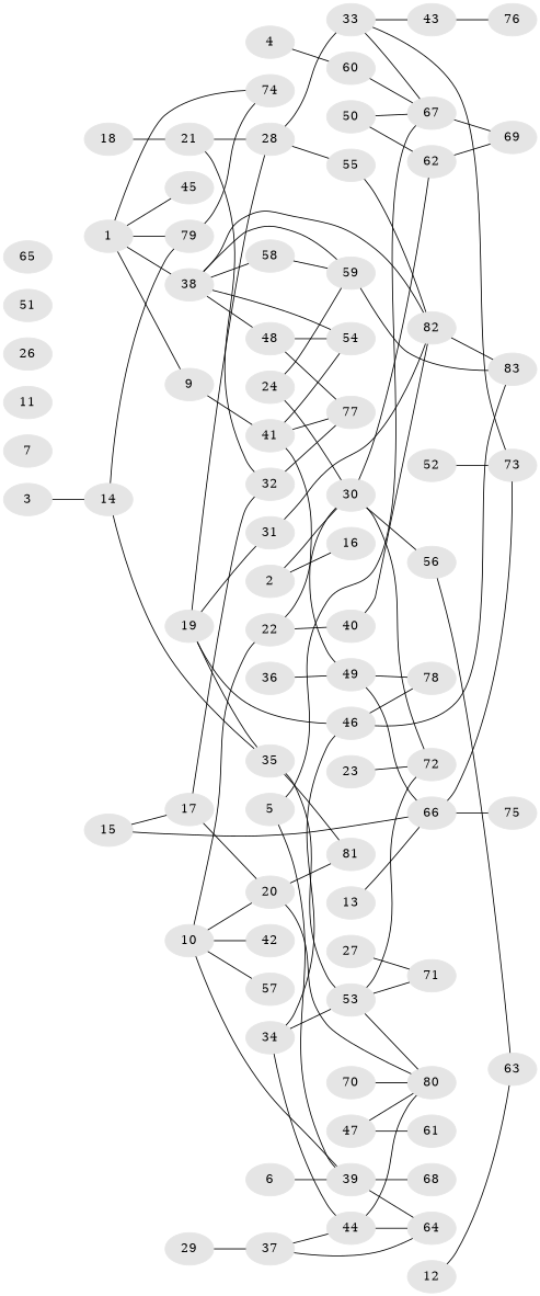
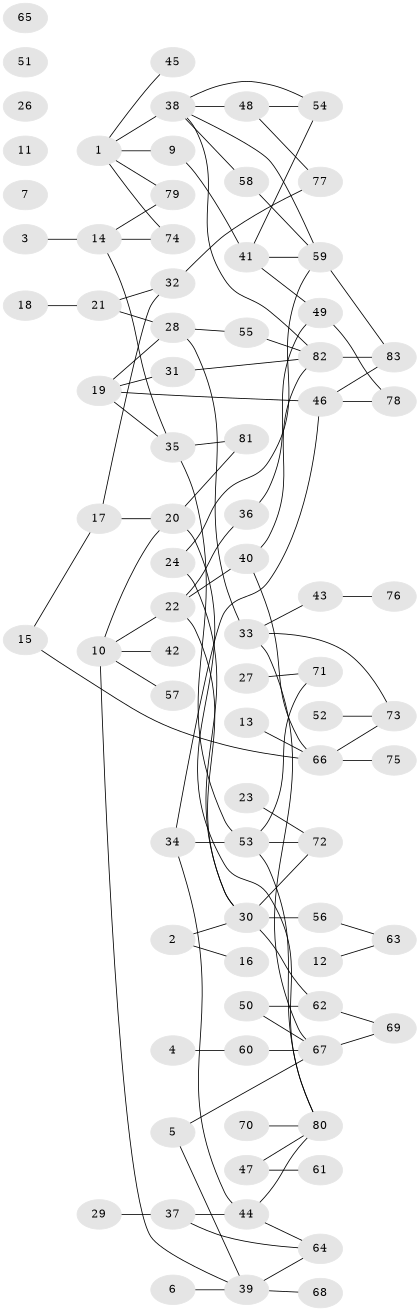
  graph {
    rankdir=LR
    node [color=gray90 style=filled]
    1
    9
    38
    45
    74
    79
    41
    59
    82
    48
    54
    58
    2
    16
    30
    72
    56
    62
    3
    14
    35
    4
    60
    67
    5
    39
    68
    64
    69
    6
    7
    12
    63
    21
    32
    28
    49
    10
    20
    22
    42
    57
    80
    81
    36
    40
    11
    13
    66
    73
    75
    53
    15
    17
    77
    18
    19
    31
    46
    33
    55
    78
    83
    23
    24
    27
    71
    26
    43
    29
    37
    44
    76
    34
    47
    61
    50
    51
    52
    65
    70
    1 -- 9
    1 -- 38
    1 -- 45
    1 -- 74
    1 -- 79
    9 -- 41
    38 -- 59
    38 -- 82
    38 -- 48
    38 -- 54
    38 -- 58
-   41 -- 77
+   41 -- 59
    41 -- 54
    41 -- 49
    59 -- 83
    82 -- 83
    48 -- 54
    48 -- 77
    58 -- 59
    2 -- 16
    2 -- 30
    30 -- 72
    30 -- 56
    30 -- 62
    56 -- 63
    62 -- 69
    3 -- 14
-   79 -- 74
+   14 -- 74
    14 -- 79
    14 -- 35
    35 -- 81
    35 -- 53
    4 -- 60
    60 -- 67
    67 -- 69
    5 -- 67
    5 -- 39
    39 -- 68
    39 -- 64
    6 -- 39
    12 -- 63
    21 -- 32
    21 -- 28
    32 -- 77
    28 -- 33
    28 -- 55
-   49 -- 66
+   40 -- 66
    49 -- 78
    10 -- 39
    10 -- 20
    10 -- 22
    10 -- 42
    10 -- 57
    20 -- 80
    20 -- 81
    22 -- 30
+   22 -- 36
    22 -- 40
    36 -- 49
    40 -- 82
    13 -- 66
    66 -- 73
    66 -- 75
    53 -- 72
    53 -- 80
    53 -- 71
    15 -- 66
    15 -- 17
    17 -- 32
    17 -- 20
    18 -- 21
    19 -- 35
    19 -- 28
    19 -- 31
    19 -- 46
    31 -- 82
    46 -- 78
    46 -- 83
    33 -- 67
    33 -- 73
    33 -- 43
    55 -- 82
    23 -- 72
    24 -- 59
    24 -- 30
    27 -- 71
    43 -- 76
    29 -- 37
    37 -- 64
    37 -- 44
    44 -- 64
    44 -- 80
    34 -- 53
    34 -- 46
    34 -- 44
    47 -- 80
    47 -- 61
    50 -- 62
    50 -- 67
    52 -- 73
    70 -- 80
  }
